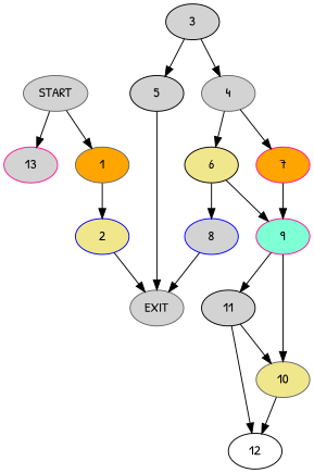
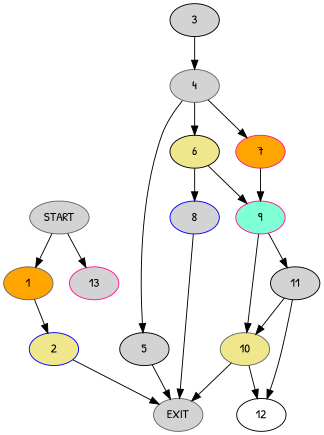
  digraph {
    fontname="Patrick Hand"
    node [color=gray40 fillcolor=lightgrey fontname="Patrick Hand" style=filled]
    edge [fontname="Patrick Hand"]
    n1 [label=START]
    1 [fillcolor=orange]
    13 [color=deeppink]
    2 [color=blue fillcolor=khaki]
    n5 [label=EXIT]
    4
    3 [color=black]
    5 [color=black]
    6 [color=black fillcolor=khaki]
    7 [color=deeppink fillcolor=orange]
    8 [color=blue]
    9 [color=deeppink fillcolor=aquamarine]
    10 [fillcolor=khaki]
    11 [color=black]
    12 [color=black fillcolor=white]
    n1 -> 1
    n1 -> 13
    1 -> 2
    2 -> n5
    4 -> 6
    4 -> 7
    3 -> 4
-   3 -> 5
+   4 -> 5
    5 -> n5
    6 -> 8
    6 -> 9
    7 -> 9
    8 -> n5
    9 -> 10
    9 -> 11
+   10 -> n5
    10 -> 12
    11 -> 10
    11 -> 12
  }
